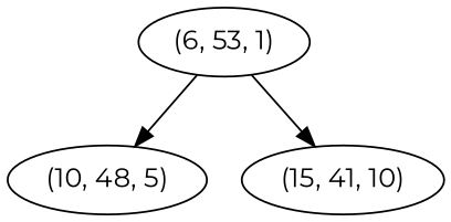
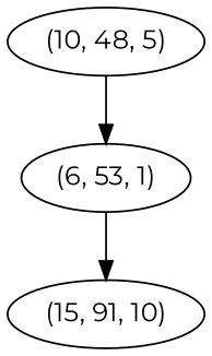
  digraph {
    fontname=Montserrat
    node [fontname=Montserrat]
    edge [fontname=Montserrat]
    "(6, 53, 1)"
    "(10, 48, 5)"
-   "(15, 41, 10)"
-   "(6, 53, 1)" -> "(10, 48, 5)"
+   "(15, 41, 10)" [label="(15, 91, 10)"]
+   "(10, 48, 5)" -> "(6, 53, 1)"
    "(6, 53, 1)" -> "(15, 41, 10)"
  }
